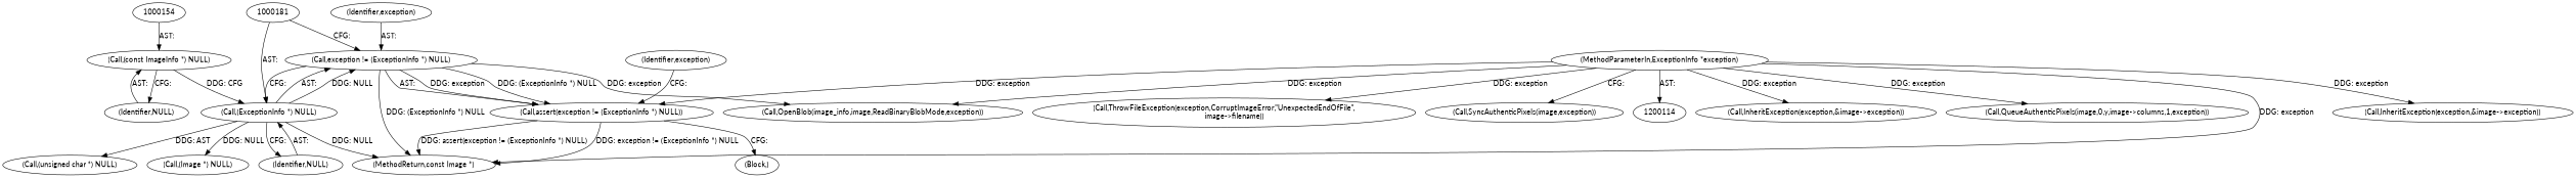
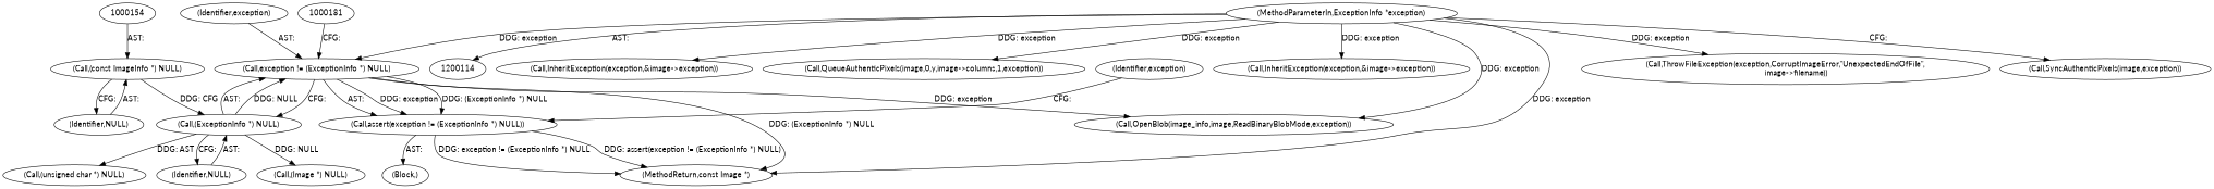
  digraph {
    fontname=Lato
    node [fontname=Lato]
    edge [fontname=Lato]
    n1 [label="(Call,assert(exception != (ExceptionInfo *) NULL))"]
    n2 [label="(MethodReturn,const Image *)"]
    n3 [label="(Block,)"]
    n4 [label="(Call,exception != (ExceptionInfo *) NULL)"]
    n5 [label="(Call,(ExceptionInfo *) NULL)"]
    n6 [label="(Call,OpenBlob(image_info,image,ReadBinaryBlobMode,exception))"]
    n7 [label="(Call,(unsigned char *) NULL)"]
    n8 [label="(Call,(Image *) NULL)"]
    n9 [label="(Identifier,NULL)"]
    n10 [label="(MethodParameterIn,ExceptionInfo *exception)"]
    n11 [label="(Call,InheritException(exception,&image->exception))"]
    n12 [label="(Call,QueueAuthenticPixels(image,0,y,image->columns,1,exception))"]
    n13 [label="(Call,InheritException(exception,&image->exception))"]
    n14 [label="(Call,ThrowFileException(exception,CorruptImageError,\"UnexpectedEndOfFile\",\n          image->filename))"]
    n15 [label="(Call,SyncAuthenticPixels(image,exception))"]
    n16 [label=1200114]
    n17 [label="(Call,(const ImageInfo *) NULL)"]
    n18 [label="(Identifier,NULL)"]
    n19 [label="(Identifier,exception)"]
    n20 [label="(Identifier,exception)"]
    1000181
    1000154
    n1 -> n2 [label="DDG: exception != (ExceptionInfo *) NULL"]
    n1 -> n2 [label="DDG: assert(exception != (ExceptionInfo *) NULL)"]
-   n1 -> n3 [label="CFG: "]
+   n1 -> n3 [label="AST: "]
    n4 -> n1 [label="AST: "]
    n4 -> n1 [label="DDG: exception"]
    n4 -> n1 [label="DDG: (ExceptionInfo *) NULL"]
    n4 -> n2 [label="DDG: (ExceptionInfo *) NULL"]
    n4 -> n5 [label="CFG: "]
    n4 -> n6 [label="DDG: exception"]
-   n5 -> n2 [label="DDG: NULL"]
    n5 -> n4 [label="AST: "]
    n5 -> n4 [label="DDG: NULL"]
    n5 -> n7 [label="DDG: AST"]
    n5 -> n8 [label="DDG: NULL"]
    n5 -> n9 [label="CFG: "]
    n9 -> n5 [label="AST: "]
    n10 -> n2 [label="DDG: exception"]
-   n10 -> n1 [label="DDG: exception"]
+   n10 -> n4 [label="DDG: exception"]
    n10 -> n6 [label="DDG: exception"]
    n10 -> n11 [label="DDG: exception"]
    n10 -> n12 [label="DDG: exception"]
    n10 -> n13 [label="DDG: exception"]
    n10 -> n14 [label="DDG: exception"]
    n10 -> n15 [label="CFG: "]
    n10 -> n16 [label="AST: "]
    n17 -> n5 [label="DDG: CFG"]
    n17 -> n18 [label="CFG: "]
    n18 -> n17 [label="AST: "]
    n19 -> n4 [label="AST: "]
    n20 -> n1 [label="CFG: "]
    1000181 -> n4 [label="CFG: "]
-   1000181 -> n5 [label="AST: "]
    1000154 -> n17 [label="AST: "]
  }
